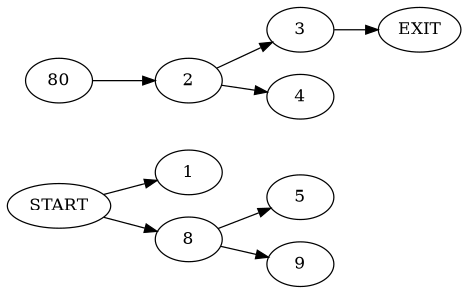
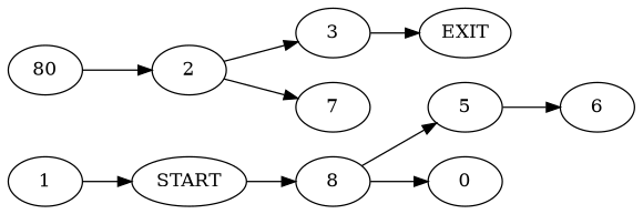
  digraph {
    rankdir=LR
    n1 [label=START]
    1
    8
    5
-   9
+   9 [label=0]
    n6 [label=EXIT]
    2
    3
-   4
+   4 [label=7]
+   6
    n11 [label=80]
-   n1 -> 1
+   1 -> n1
    n1 -> 8
    8 -> 5
    8 -> 9
+   5 -> 6
    2 -> 3
    2 -> 4
    3 -> n6
    n11 -> 2
  }
